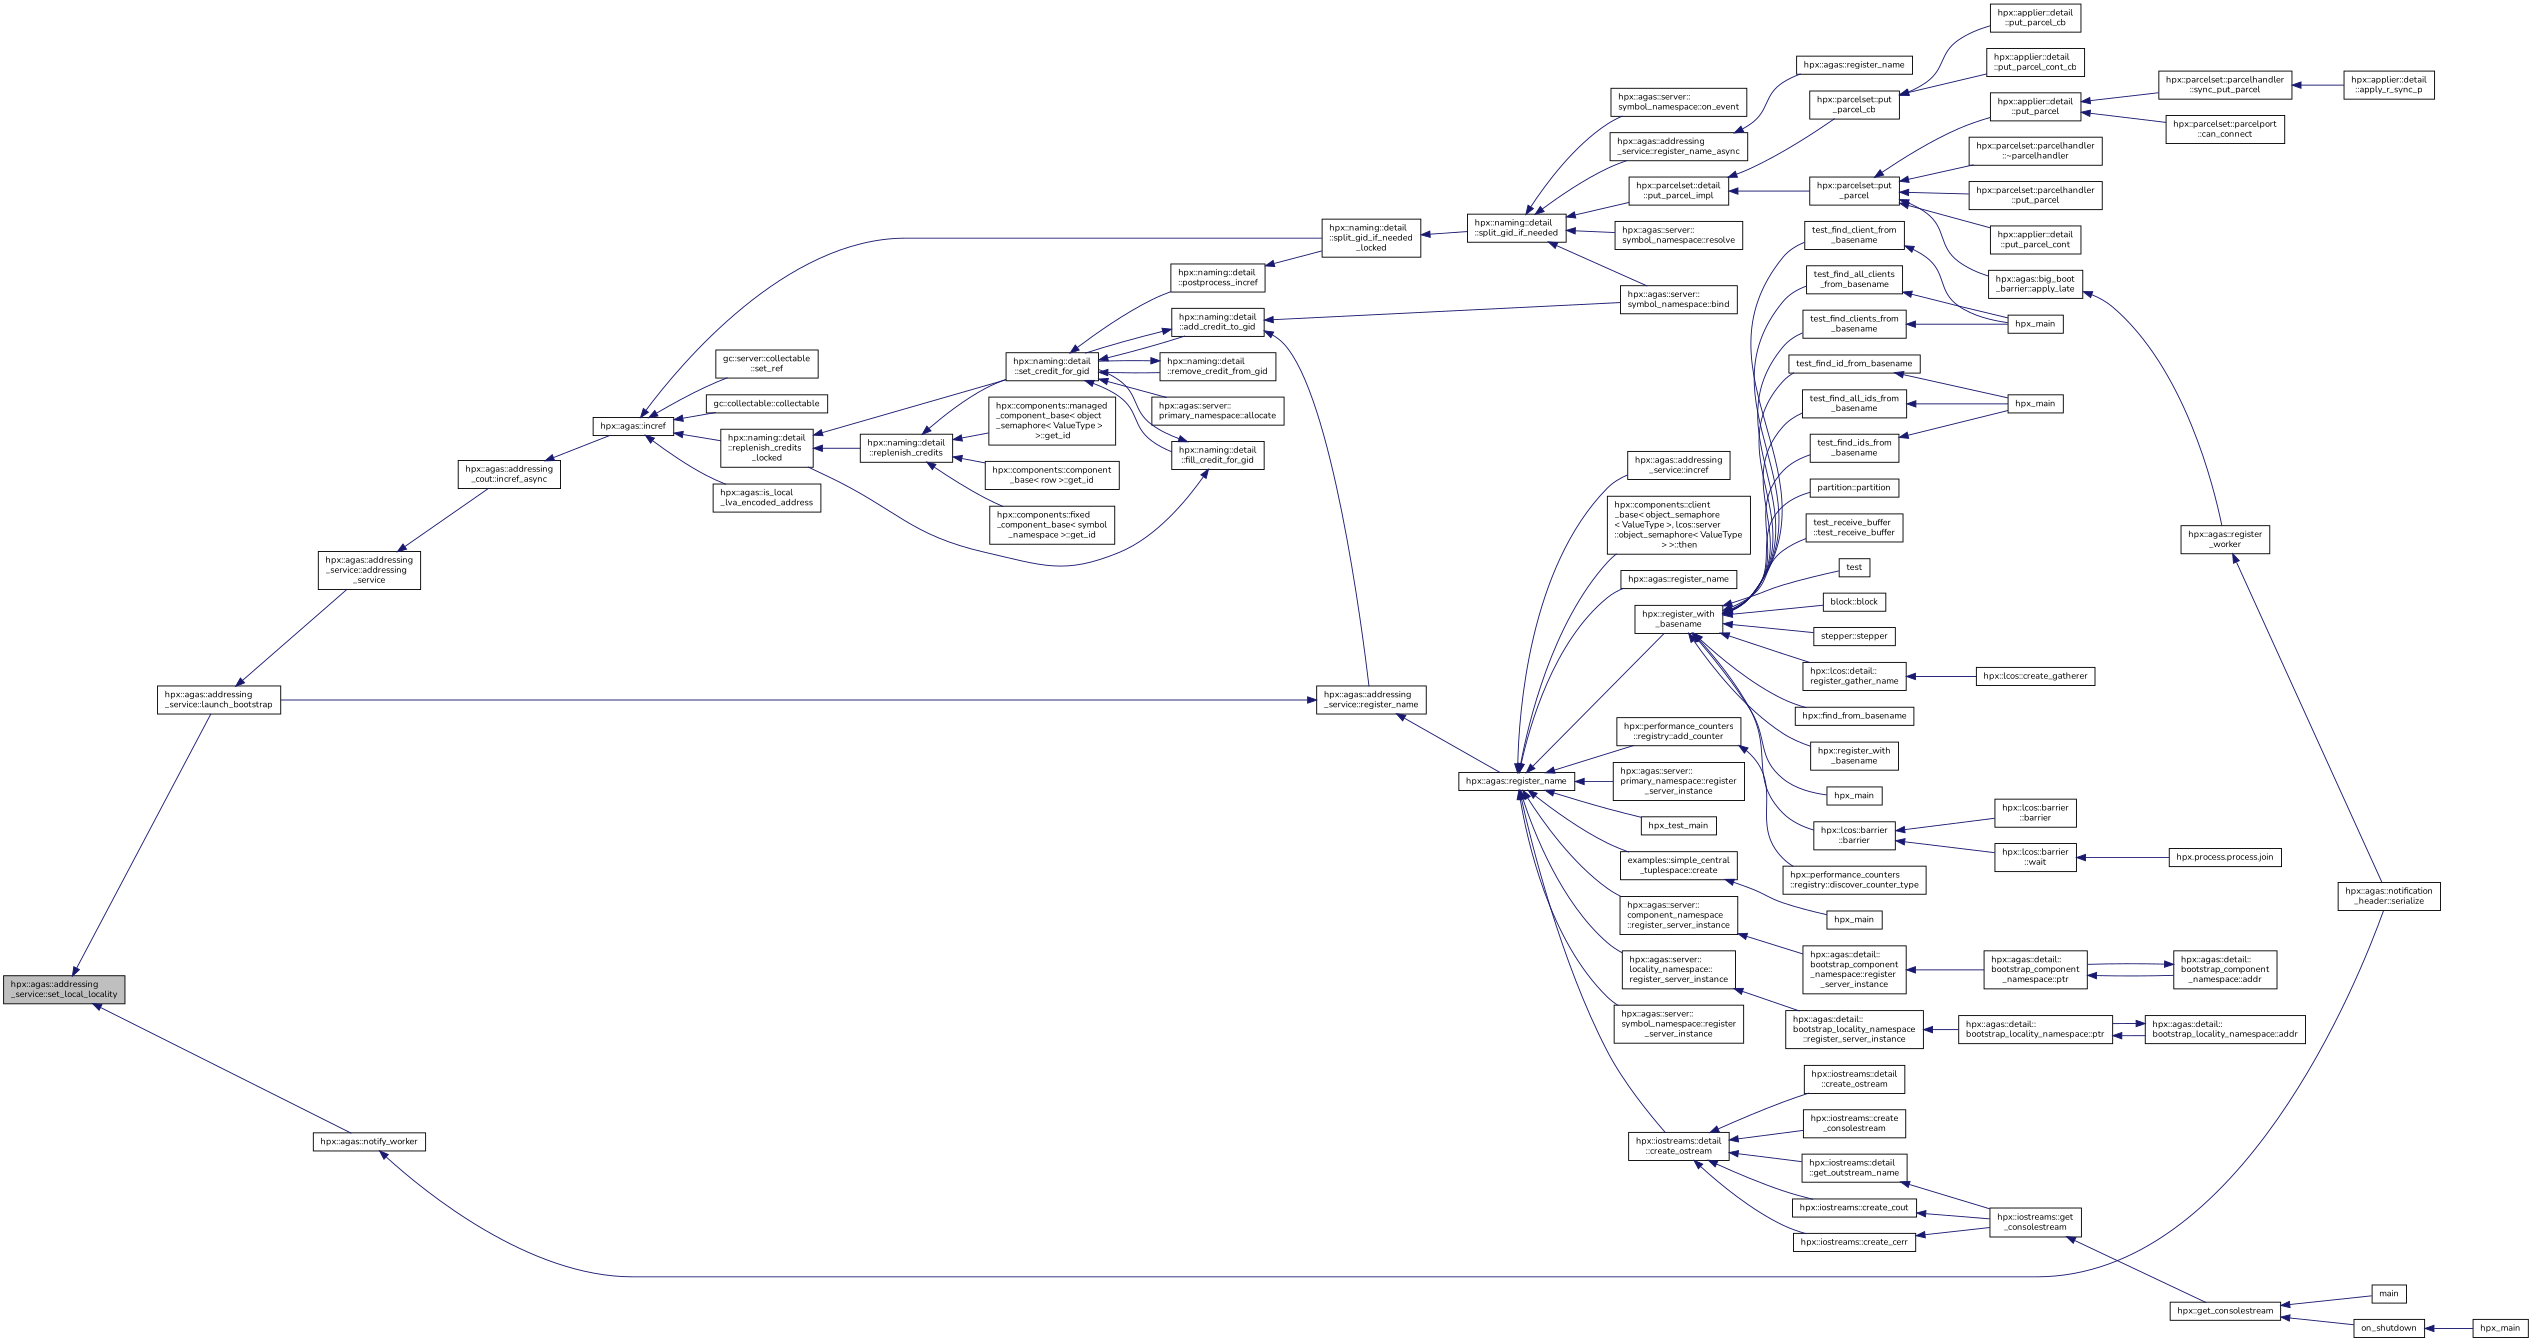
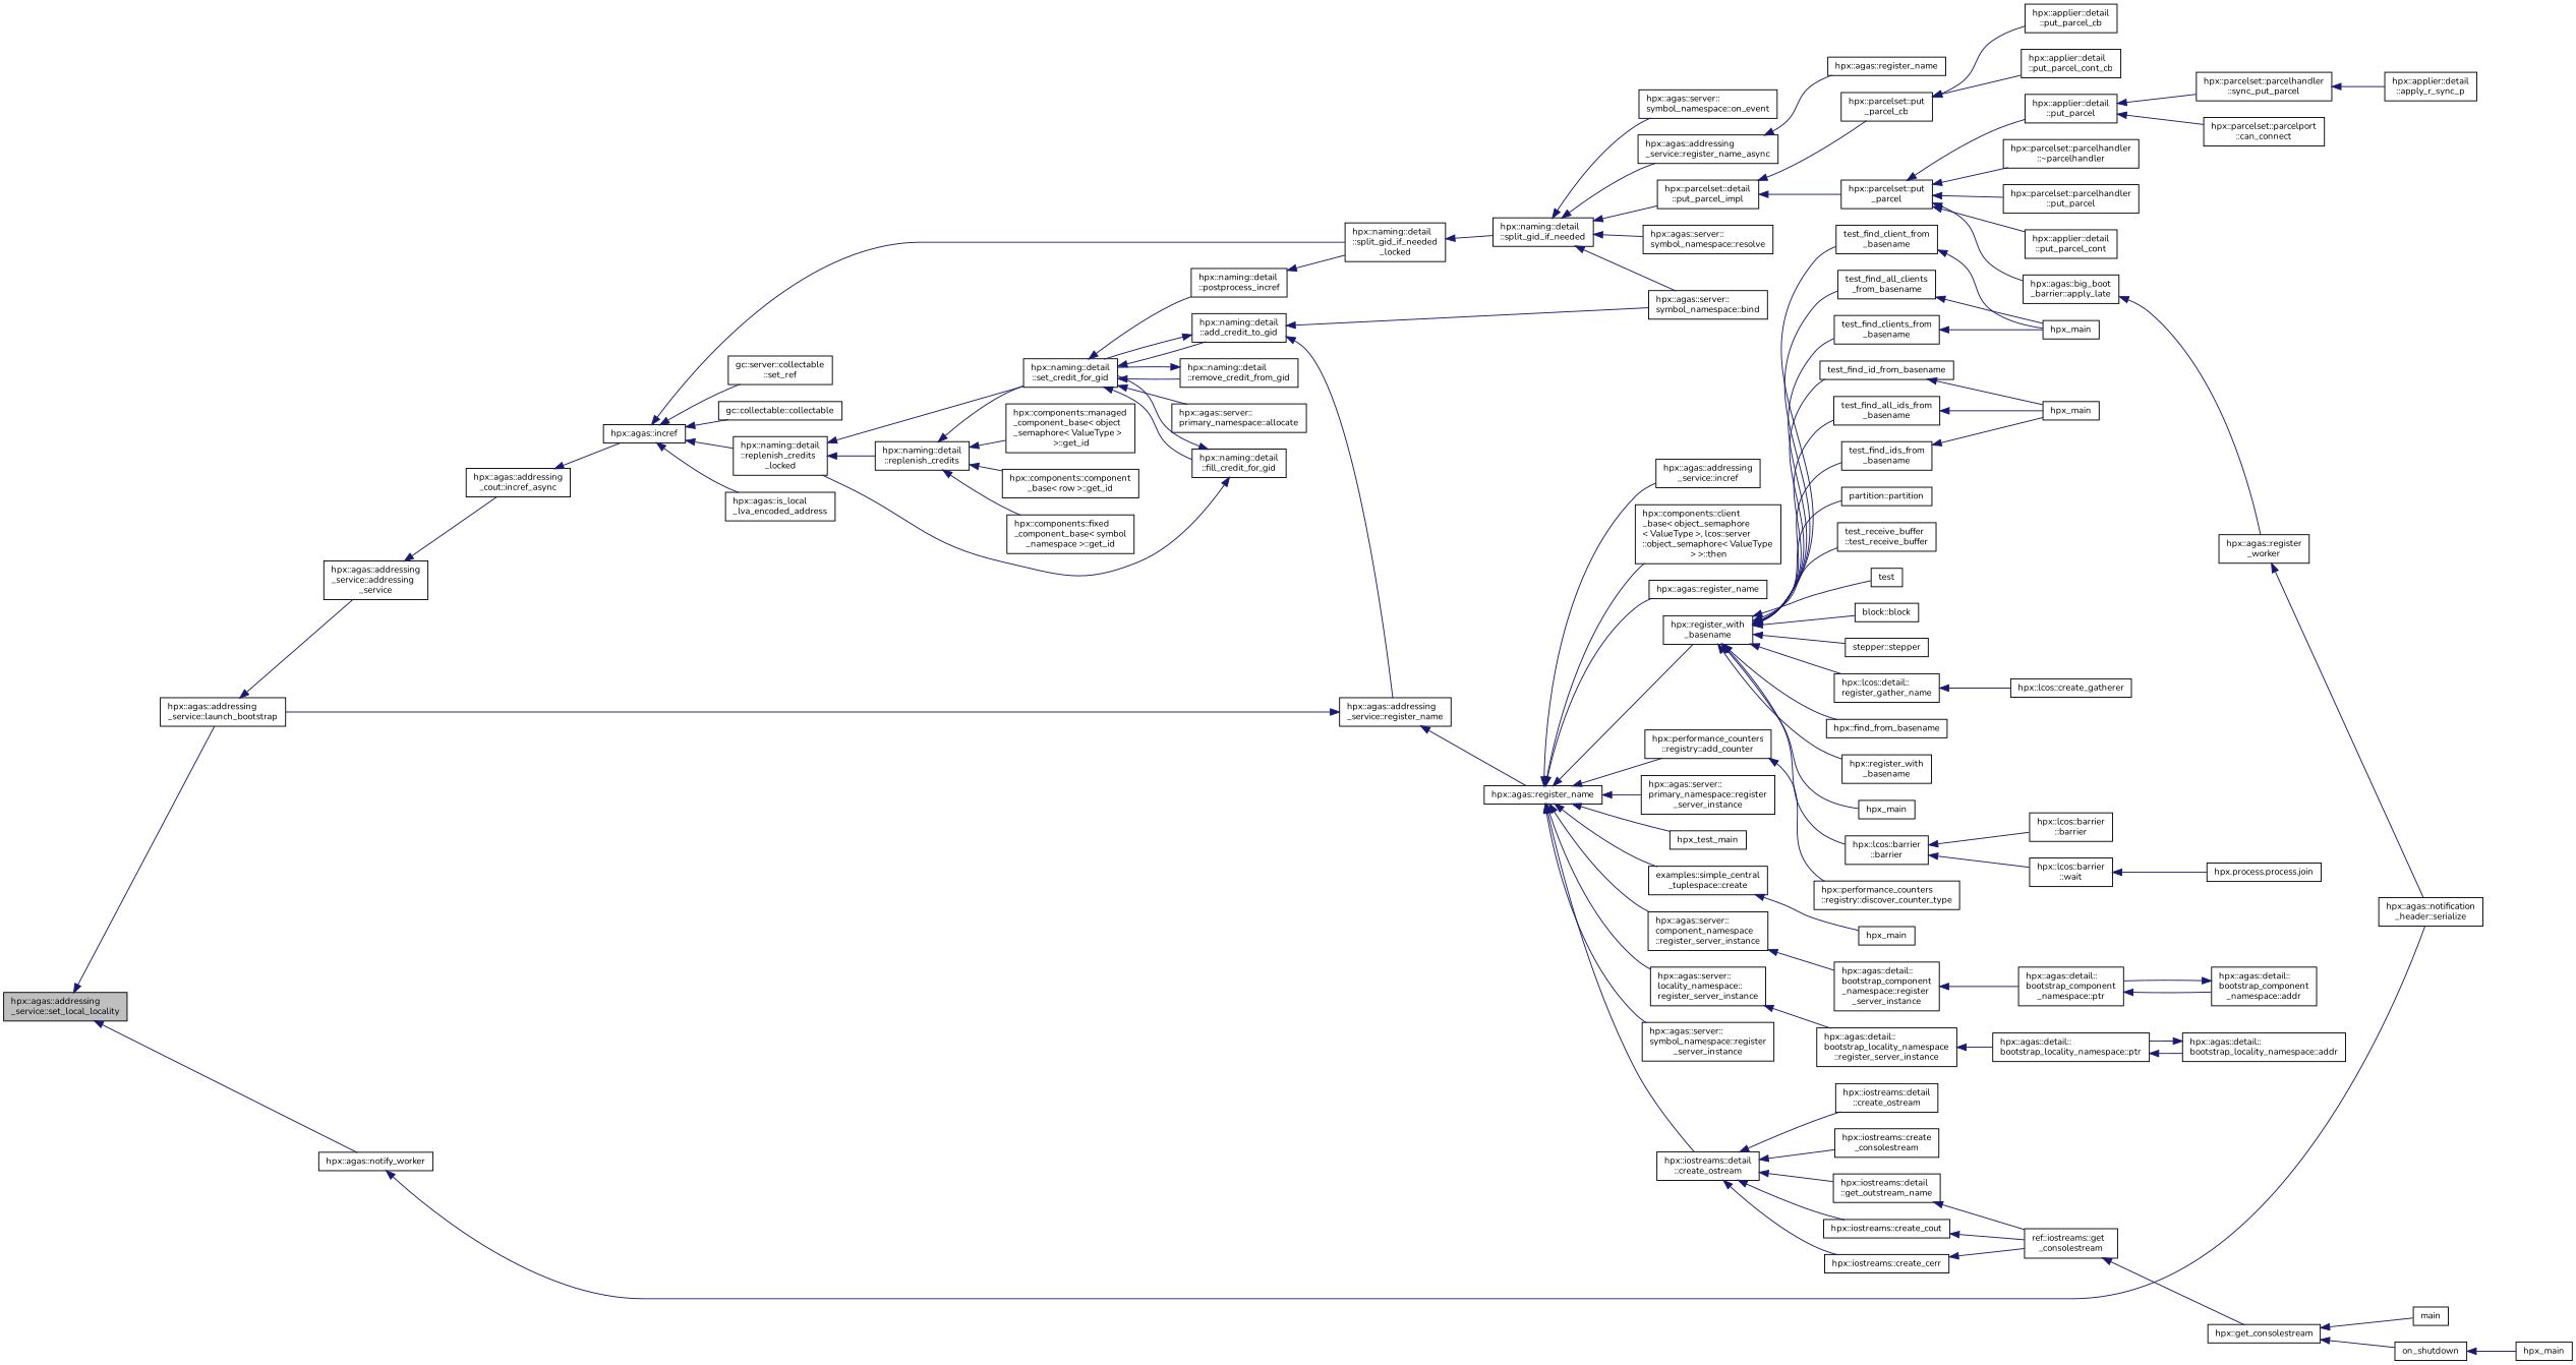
  digraph {
    fontname=Nunito
    rankdir=LR
    node [color=black fillcolor=white fontname=Nunito fontsize=10 shape=record style=filled]
    edge [color=midnightblue dir=back fontname=Nunito fontsize=10 labelfontname=Helvetica labelfontsize=10 style=solid]
    n1 [fillcolor=grey75 fontcolor=black height=0.2 label="hpx::agas::addressing\l_service::set_local_locality" width=0.4]
    n2 [height=0.2 label="hpx::agas::addressing\l_service::launch_bootstrap" width=0.4]
    n3 [height=0.2 label="hpx::agas::notify_worker" width=0.4]
    n4 [height=0.2 label="hpx::agas::addressing\l_service::addressing\l_service" width=0.4]
    n5 [height=0.2 label="hpx::agas::notification\l_header::serialize" width=0.4]
    n6 [height=0.2 label="hpx::agas::addressing\l_cout::incref_async" width=0.4]
    n7 [height=0.2 label="hpx::agas::incref" width=0.4]
    n8 [height=0.2 label="hpx::agas::is_local\l_lva_encoded_address" width=0.4]
    n9 [height=0.2 label="gc::server::collectable\l::set_ref" width=0.4]
    n10 [height=0.2 label="gc::collectable::collectable" width=0.4]
    n11 [height=0.2 label="hpx::naming::detail\l::split_gid_if_needed\l_locked" width=0.4]
    n12 [height=0.2 label="hpx::naming::detail\l::replenish_credits\l_locked" width=0.4]
    n13 [height=0.2 label="hpx::naming::detail\l::split_gid_if_needed" width=0.4]
    n14 [height=0.2 label="hpx::naming::detail\l::replenish_credits" width=0.4]
    n15 [height=0.2 label="hpx::naming::detail\l::set_credit_for_gid" width=0.4]
    n16 [height=0.2 label="hpx::agas::addressing\l_service::register_name_async" width=0.4]
    n17 [height=0.2 label="hpx::parcelset::detail\l::put_parcel_impl" width=0.4]
    n18 [height=0.2 label="hpx::agas::server::\lsymbol_namespace::bind" width=0.4]
    n19 [height=0.2 label="hpx::agas::server::\lsymbol_namespace::resolve" width=0.4]
    n20 [height=0.2 label="hpx::agas::server::\lsymbol_namespace::on_event" width=0.4]
    n21 [height=0.2 label="hpx::agas::register_name" width=0.4]
    n22 [height=0.2 label="hpx::parcelset::put\l_parcel" width=0.4]
    n23 [height=0.2 label="hpx::parcelset::put\l_parcel_cb" width=0.4]
    n24 [height=0.2 label="hpx::applier::detail\l::put_parcel" width=0.4]
    n25 [height=0.2 label="hpx::applier::detail\l::put_parcel_cont" width=0.4]
    n26 [height=0.2 label="hpx::agas::big_boot\l_barrier::apply_late" width=0.4]
    n27 [height=0.2 label="hpx::parcelset::parcelhandler\l::~parcelhandler" width=0.4]
    n28 [height=0.2 label="hpx::parcelset::parcelhandler\l::put_parcel" width=0.4]
    n29 [height=0.2 label="hpx::applier::detail\l::put_parcel_cb" width=0.4]
    n30 [height=0.2 label="hpx::applier::detail\l::put_parcel_cont_cb" width=0.4]
    n31 [height=0.2 label="hpx::parcelset::parcelhandler\l::sync_put_parcel" width=0.4]
    n32 [height=0.2 label="hpx::parcelset::parcelport\l::can_connect" width=0.4]
    n33 [height=0.2 label="hpx::agas::register\l_worker" width=0.4]
    n34 [height=0.2 label="hpx::applier::detail\l::apply_r_sync_p" width=0.4]
    n35 [height=0.2 label="hpx::components::component\l_base\< row \>::get_id" width=0.4]
    n36 [height=0.2 label="hpx::components::fixed\l_component_base\< symbol\l_namespace \>::get_id" width=0.4]
    n37 [height=0.2 label="hpx::components::managed\l_component_base\< object\l_semaphore\< ValueType \>\l \>::get_id" width=0.4]
    n38 [height=0.2 label="hpx::naming::detail\l::postprocess_incref" width=0.4]
    n39 [height=0.2 label="hpx::naming::detail\l::add_credit_to_gid" width=0.4]
    n40 [height=0.2 label="hpx::naming::detail\l::remove_credit_from_gid" width=0.4]
    n41 [height=0.2 label="hpx::naming::detail\l::fill_credit_for_gid" width=0.4]
    n42 [height=0.2 label="hpx::agas::server::\lprimary_namespace::allocate" width=0.4]
    n43 [height=0.2 label="hpx::agas::addressing\l_service::register_name" width=0.4]
    n44 [height=0.2 label="hpx::agas::register_name" width=0.4]
    n45 [height=0.2 label="hpx::register_with\l_basename" width=0.4]
    n46 [height=0.2 label="hpx::agas::addressing\l_service::incref" width=0.4]
    n47 [height=0.2 label="hpx::components::client\l_base\< object_semaphore\l\< ValueType \>, lcos::server\l::object_semaphore\< ValueType\l \> \>::then" width=0.4]
    n48 [height=0.2 label="hpx::agas::server::\lcomponent_namespace\l::register_server_instance" width=0.4]
    n49 [height=0.2 label="hpx::agas::register_name" width=0.4]
    n50 [height=0.2 label="hpx::agas::server::\llocality_namespace::\lregister_server_instance" width=0.4]
    n51 [height=0.2 label="hpx::agas::server::\lprimary_namespace::register\l_server_instance" width=0.4]
    n52 [height=0.2 label=hpx_test_main width=0.4]
    n53 [height=0.2 label="hpx::performance_counters\l::registry::add_counter" width=0.4]
    n54 [height=0.2 label="examples::simple_central\l_tuplespace::create" width=0.4]
    n55 [height=0.2 label="hpx::iostreams::detail\l::create_ostream" width=0.4]
    n56 [height=0.2 label="hpx::agas::server::\lsymbol_namespace::register\l_server_instance" width=0.4]
    n57 [height=0.2 label="stepper::stepper" width=0.4]
    n58 [height=0.2 label="hpx::lcos::barrier\l::barrier" width=0.4]
    n59 [height=0.2 label="hpx::find_from_basename" width=0.4]
    n60 [height=0.2 label="hpx::register_with\l_basename" width=0.4]
    n61 [height=0.2 label=hpx_main width=0.4]
    n62 [height=0.2 label="test_find_all_clients\l_from_basename" width=0.4]
    n63 [height=0.2 label="test_find_clients_from\l_basename" width=0.4]
    n64 [height=0.2 label="test_find_client_from\l_basename" width=0.4]
    n65 [height=0.2 label="test_find_all_ids_from\l_basename" width=0.4]
    n66 [height=0.2 label="test_find_ids_from\l_basename" width=0.4]
    n67 [height=0.2 label=test_find_id_from_basename width=0.4]
    n68 [height=0.2 label="hpx::lcos::detail::\lregister_gather_name" width=0.4]
    n69 [height=0.2 label="partition::partition" width=0.4]
    n70 [height=0.2 label="test_receive_buffer\l::test_receive_buffer" width=0.4]
    n71 [height=0.2 label=test width=0.4]
    n72 [height=0.2 label="block::block" width=0.4]
    n73 [height=0.2 label="hpx::agas::detail::\lbootstrap_component\l_namespace::register\l_server_instance" width=0.4]
    n74 [height=0.2 label="hpx::agas::detail::\lbootstrap_locality_namespace\l::register_server_instance" width=0.4]
    n75 [height=0.2 label="hpx::performance_counters\l::registry::discover_counter_type" width=0.4]
    n76 [height=0.2 label=hpx_main width=0.4]
    n77 [height=0.2 label="hpx::iostreams::detail\l::get_outstream_name" width=0.4]
    n78 [height=0.2 label="hpx::iostreams::detail\l::create_ostream" width=0.4]
    n79 [height=0.2 label="hpx::iostreams::create_cout" width=0.4]
    n80 [height=0.2 label="hpx::iostreams::create_cerr" width=0.4]
    n81 [height=0.2 label="hpx::iostreams::create\l_consolestream" width=0.4]
    n82 [height=0.2 label="hpx::lcos::barrier\l::barrier" width=0.4]
    n83 [height=0.2 label="hpx::lcos::barrier\l::wait" width=0.4]
    n84 [height=0.2 label=hpx_main width=0.4]
    n85 [height=0.2 label=hpx_main width=0.4]
    n86 [height=0.2 label="hpx::lcos::create_gatherer" width=0.4]
    n87 [height=0.2 label="hpx.process.process.join" width=0.4]
    n88 [height=0.2 label="hpx::agas::detail::\lbootstrap_component\l_namespace::ptr" width=0.4]
    n89 [height=0.2 label="hpx::agas::detail::\lbootstrap_component\l_namespace::addr" width=0.4]
    n90 [height=0.2 label="hpx::agas::detail::\lbootstrap_locality_namespace::ptr" width=0.4]
    n91 [height=0.2 label="hpx::agas::detail::\lbootstrap_locality_namespace::addr" width=0.4]
-   n92 [height=0.2 label="hpx::iostreams::get\l_consolestream" width=0.4]
+   n92 [height=0.2 label="ref::iostreams::get\l_consolestream" width=0.4]
    n93 [height=0.2 label="hpx::get_consolestream" width=0.4]
    n94 [height=0.2 label=main width=0.4]
    n95 [height=0.2 label=on_shutdown width=0.4]
    n96 [height=0.2 label=hpx_main width=0.4]
    n1 -> n2
    n1 -> n3
    n2 -> n4
    n3 -> n5
    n4 -> n6
    n6 -> n7
    n7 -> n8
    n7 -> n9
    n7 -> n10
    n7 -> n11
    n7 -> n12
    n11 -> n13
    n12 -> n14
    n12 -> n15
    n13 -> n16
    n13 -> n17
    n13 -> n18
    n13 -> n19
    n13 -> n20
    n14 -> n15
    n14 -> n35
    n14 -> n36
    n14 -> n37
    n15 -> n38
    n15 -> n39
    n15 -> n40
    n15 -> n41
    n15 -> n42
    n16 -> n21
    n17 -> n22
    n17 -> n23
    n22 -> n24
    n22 -> n25
    n22 -> n26
    n22 -> n27
    n22 -> n28
    n23 -> n29
    n23 -> n30
    n24 -> n31
    n24 -> n32
    n26 -> n33
    n31 -> n34
    n33 -> n5
    n38 -> n11
    n39 -> n15
    n39 -> n18
    n39 -> n43
    n40 -> n15
    n41 -> n12
    n41 -> n15
    n43 -> n2
    n43 -> n44
    n44 -> n45
    n44 -> n46
    n44 -> n47
    n44 -> n48
    n44 -> n49
    n44 -> n50
    n44 -> n51
    n44 -> n52
    n44 -> n53
    n44 -> n54
    n44 -> n55
    n44 -> n56
    n45 -> n57
    n45 -> n58
    n45 -> n59
    n45 -> n60
    n45 -> n61
    n45 -> n62
    n45 -> n63
    n45 -> n64
    n45 -> n65
    n45 -> n66
    n45 -> n67
    n45 -> n68
    n45 -> n69
    n45 -> n70
    n45 -> n71
    n45 -> n72
    n48 -> n73
    n50 -> n74
    n53 -> n75
    n54 -> n76
    n55 -> n77
    n55 -> n78
    n55 -> n79
    n55 -> n80
    n55 -> n81
    n58 -> n82
    n58 -> n83
    n62 -> n84
    n63 -> n84
    n64 -> n84
    n65 -> n85
    n66 -> n85
    n67 -> n85
    n68 -> n86
    n73 -> n88
    n74 -> n90
    n77 -> n92
    n79 -> n92
    n80 -> n92
    n83 -> n87
    n88 -> n89
    n89 -> n88
    n90 -> n91
    n91 -> n90
    n92 -> n93
    n93 -> n94
    n93 -> n95
    n95 -> n96
  }
